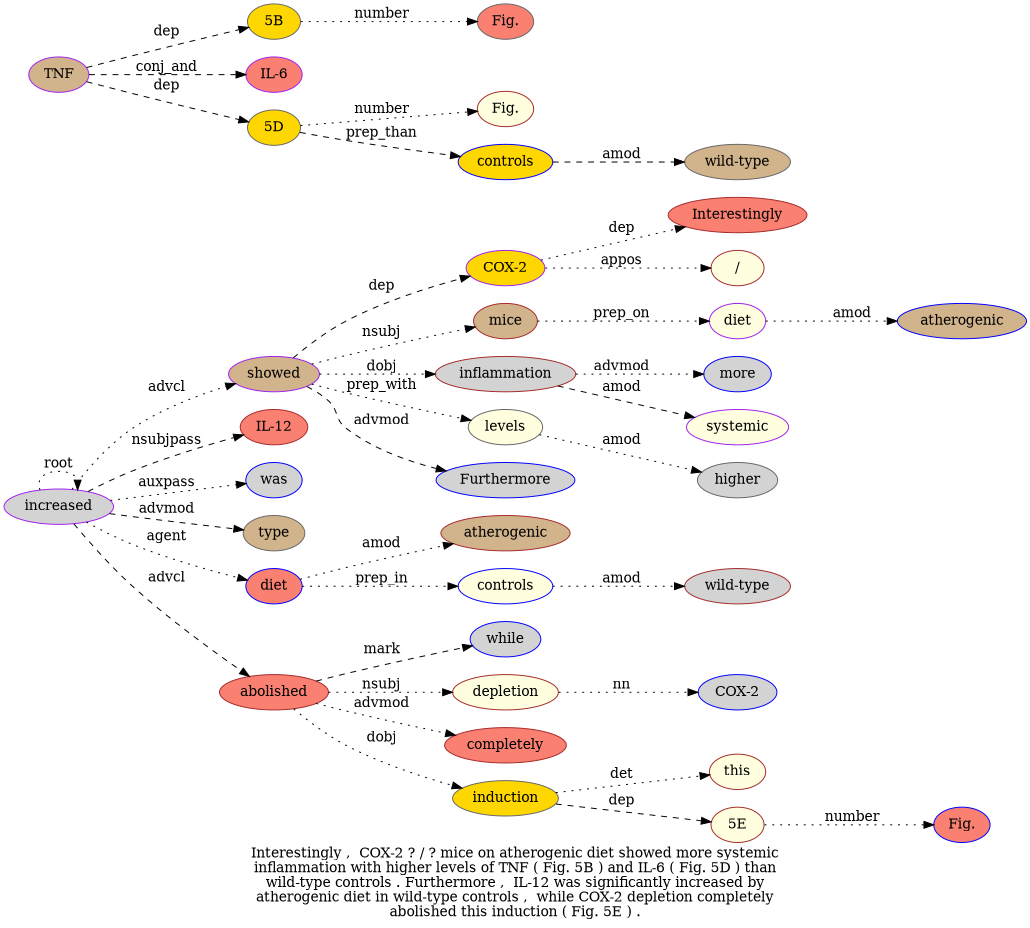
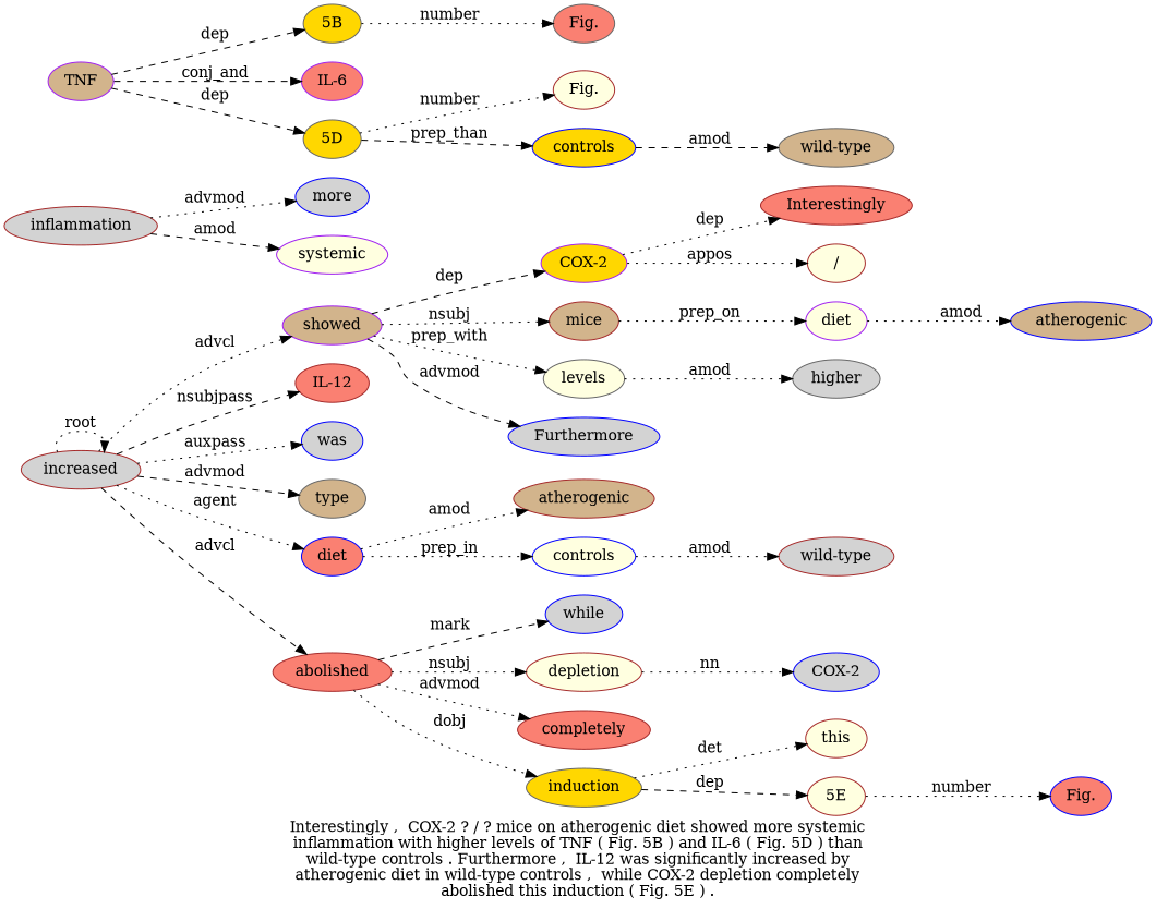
  digraph {
    label="Interestingly ,  COX-2 ? / ? mice on atherogenic diet showed more systemic\ninflammation with higher levels of TNF ( Fig. 5B ) and IL-6 ( Fig. 5D ) than\nwild-type controls . Furthermore ,  IL-12 was significantly increased by\natherogenic diet in wild-type controls ,  while COX-2 depletion completely\nabolished this induction ( Fig. 5E ) ."
    rankdir=LR
    node [color=brown fillcolor=lightyellow style=filled]
    edge [style=dotted]
    n1 [color=purple fillcolor=gold label="COX-2"]
    n2 [fillcolor=salmon label=Interestingly]
    n3 [label="/"]
    n4 [color=purple fillcolor=tan label=showed]
    n5 [fillcolor=tan label=mice]
    n6 [fillcolor=lightgrey label=inflammation]
    n7 [color=gray40 label=levels]
    n8 [color=blue fillcolor=lightgrey label=Furthermore]
    n9 [color=purple label=diet]
    n10 [color=blue fillcolor=lightgrey label=more]
    n11 [color=purple label=systemic]
    n12 [color=gray40 fillcolor=lightgrey label=higher]
    n13 [color=blue fillcolor=tan label=atherogenic]
-   n14 [color=purple fillcolor=lightgrey label=increased]
+   n14 [fillcolor=lightgrey label=increased]
    n15 [fillcolor=salmon label="IL-12"]
    n16 [color=blue fillcolor=lightgrey label=was]
    n17 [color=gray40 fillcolor=tan label=type]
    n18 [color=blue fillcolor=salmon label=diet]
    n19 [fillcolor=salmon label=abolished]
    n20 [fillcolor=tan label=atherogenic]
    n21 [color=blue label=controls]
    n22 [color=blue fillcolor=lightgrey label=while]
    n23 [label=depletion]
    n24 [fillcolor=salmon label=completely]
    n25 [color=gray40 fillcolor=gold label=induction]
    n26 [color=purple fillcolor=tan label=TNF]
    n27 [color=gray40 fillcolor=gold label="5B"]
    n28 [color=purple fillcolor=salmon label="IL-6"]
    n29 [color=gray40 fillcolor=gold label="5D"]
    n30 [color=gray40 fillcolor=salmon label="Fig."]
    n31 [label="Fig."]
    n32 [color=blue fillcolor=gold label=controls]
    n33 [color=gray40 fillcolor=tan label="wild-type"]
    n34 [fillcolor=lightgrey label="wild-type"]
    n35 [color=blue fillcolor=lightgrey label="COX-2"]
    n36 [label=this]
    n37 [label="5E"]
    n38 [color=blue fillcolor=salmon label="Fig."]
    n1 -> n2 [label=dep]
    n1 -> n3 [label=appos]
    n4 -> n1 [label=dep style=dashed]
    n4 -> n5 [label=nsubj]
-   n4 -> n6 [label=dobj]
    n4 -> n7 [label=prep_with]
    n4 -> n8 [label=advmod style=dashed]
    n5 -> n9 [label=prep_on]
    n6 -> n10 [label=advmod]
    n6 -> n11 [label=amod style=dashed]
    n7 -> n12 [label=amod]
    n9 -> n13 [label=amod]
    n14 -> n4 [label=advcl]
    n14 -> n14 [label=root]
    n14 -> n15 [label=nsubjpass style=dashed]
    n14 -> n16 [label=auxpass]
    n14 -> n17 [label=advmod style=dashed]
    n14 -> n18 [label=agent]
    n14 -> n19 [label=advcl style=dashed]
    n18 -> n20 [label=amod]
    n18 -> n21 [label=prep_in]
    n19 -> n22 [label=mark style=dashed]
    n19 -> n23 [label=nsubj]
    n19 -> n24 [label=advmod]
    n19 -> n25 [label=dobj]
    n21 -> n34 [label=amod]
    n23 -> n35 [label=nn]
    n25 -> n36 [label=det]
    n25 -> n37 [label=dep style=dashed]
    n26 -> n27 [label=dep style=dashed]
    n26 -> n28 [label=conj_and style=dashed]
    n26 -> n29 [label=dep style=dashed]
    n27 -> n30 [label=number]
    n29 -> n31 [label=number]
    n29 -> n32 [label=prep_than style=dashed]
    n32 -> n33 [label=amod style=dashed]
    n37 -> n38 [label=number]
  }
